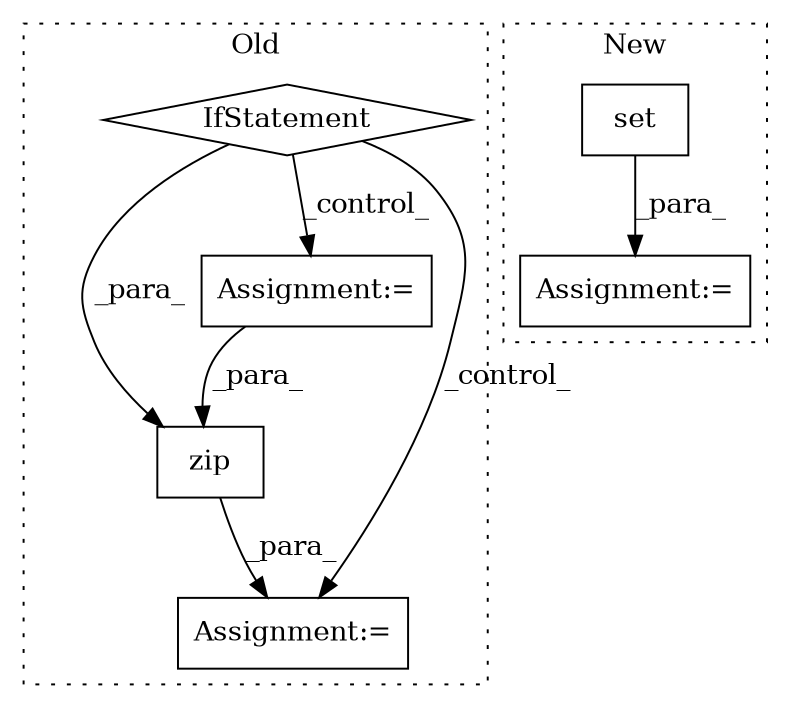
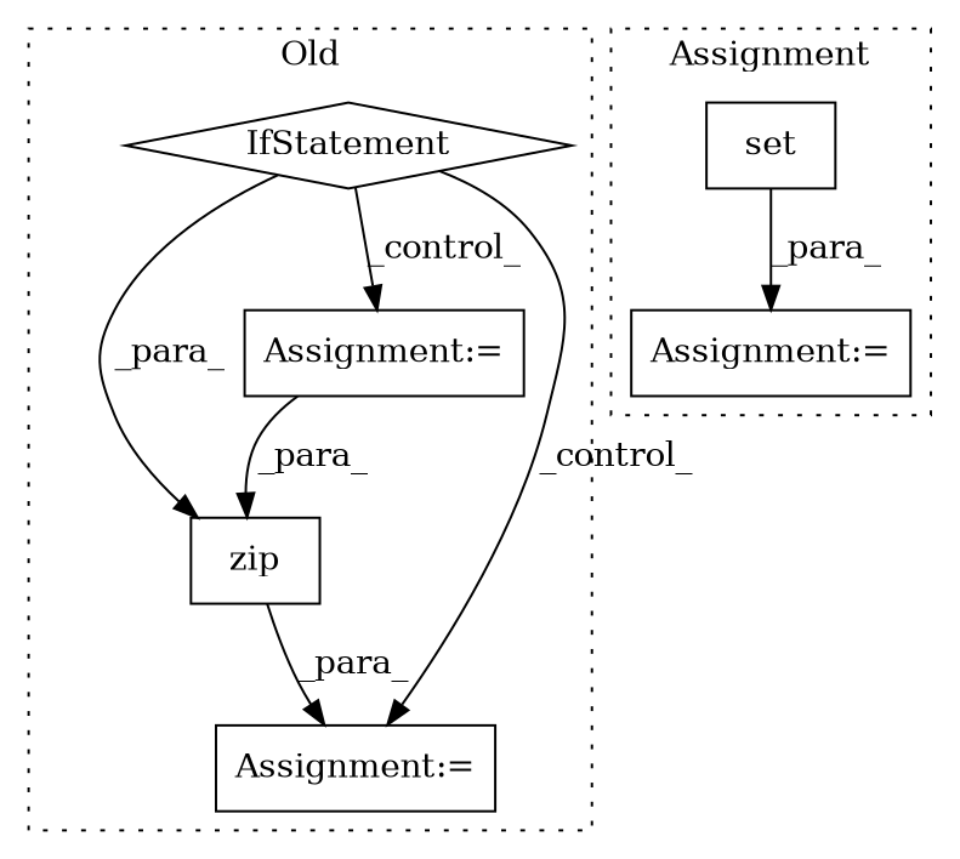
  digraph {
    node [a=7 l=1 shape=box]
    n1 [a=32 l="4,1" label=zip s="5947,5983"]
    n2 [label="Assignment:=" s=5688]
    n3 [l=8 label="Assignment:=" s=5590]
    n4 [a=25 l="4,2" label=IfStatement s="5532,5562" shape=diamond]
    n5 [a=32 l=5 label=set s=3438]
    n6 [label="Assignment:=" s=3437]
    subgraph cluster_1 {
      label=Old
      style=dotted
      n1
      n2
      n3
      n4
    }
    subgraph cluster_2 {
-     label=New
+     label=Assignment
      style=dotted
      n5
      n6
    }
    n1 -> n2 [label=_para_]
    n3 -> n1 [label=_para_]
    n4 -> n1 [label=_para_]
    n4 -> n2 [label=_control_]
    n4 -> n3 [label=_control_]
    n5 -> n6 [label=_para_]
  }
